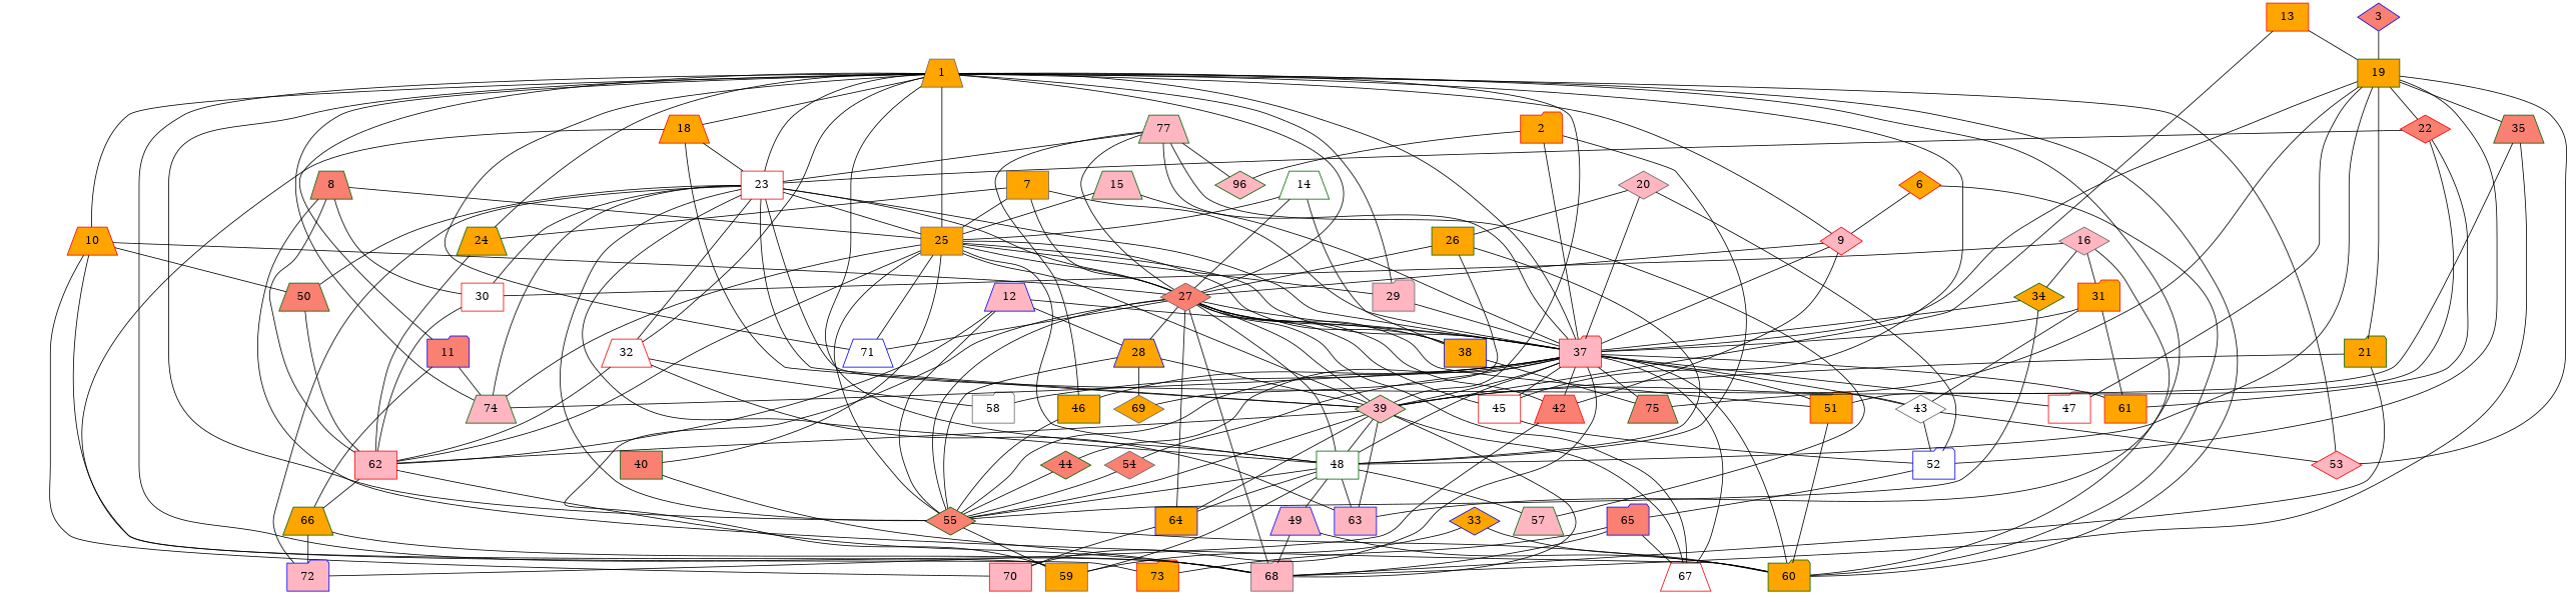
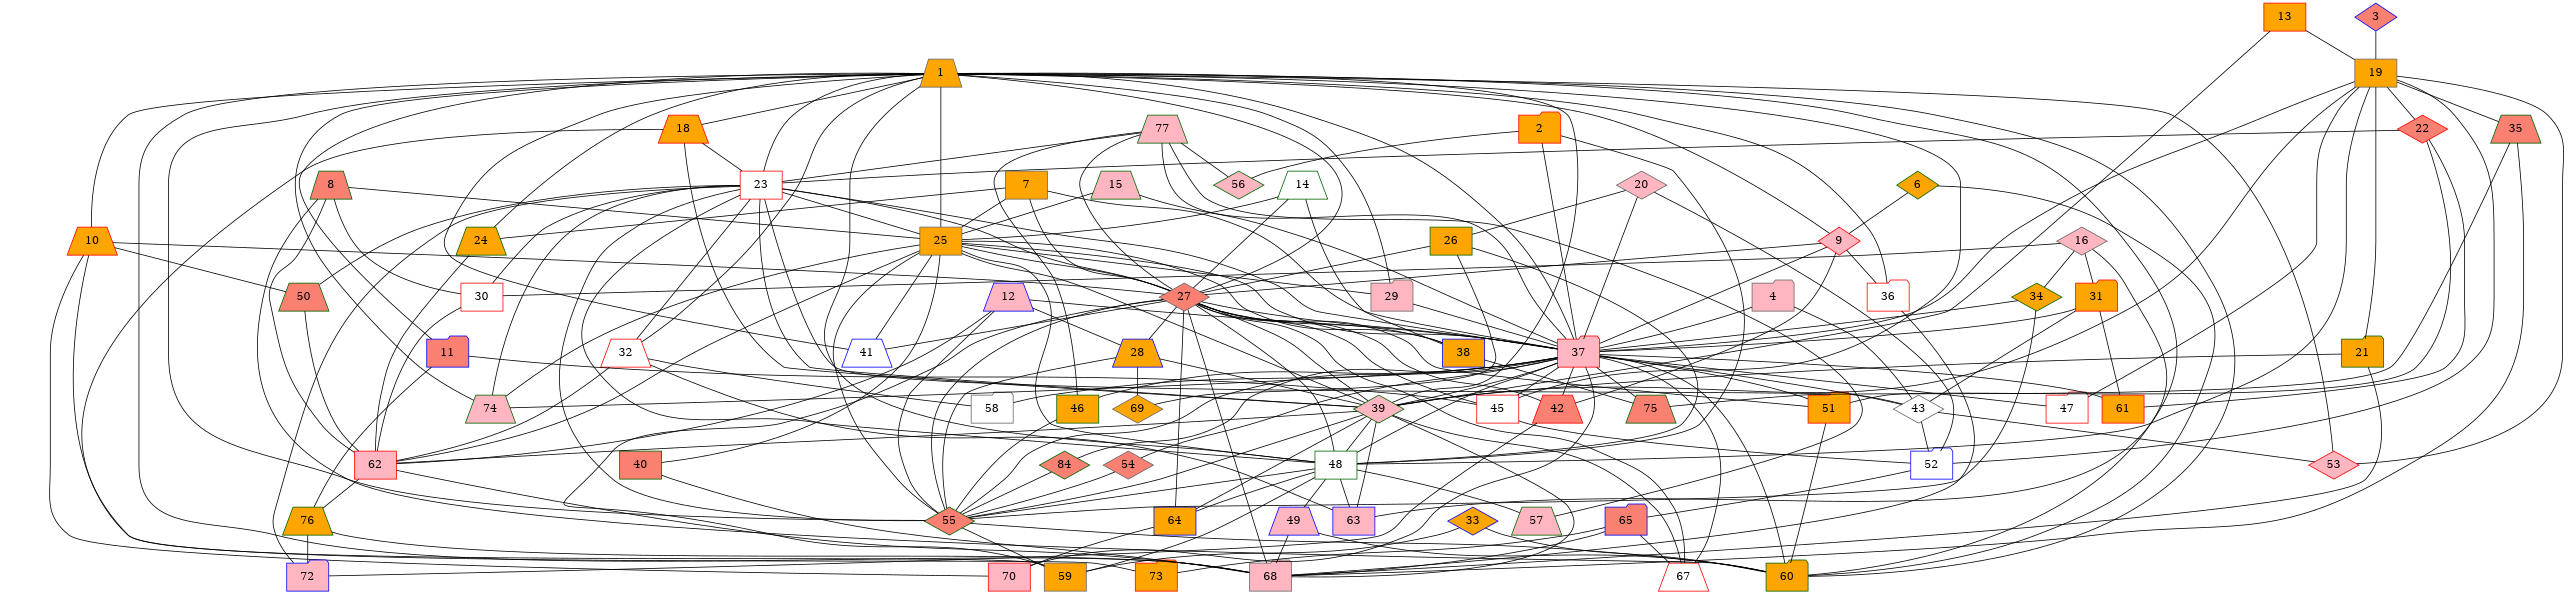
  graph {
    node [color=red fillcolor=orange shape=trapezium style=filled]
    edge [weight=1.0]
    1 [color=gray40]
    9 [fillcolor=lightpink shape=diamond]
    10
    11 [color=blue fillcolor=salmon shape=folder]
    18
    23 [fillcolor=white shape=box]
    24 [color=darkgreen]
    25 [color=gray40 shape=box]
    27 [color=gray40 fillcolor=salmon shape=diamond]
    29 [color=gray40 fillcolor=lightpink shape=folder]
    32 [fillcolor=white]
+   36 [fillcolor=white shape=folder]
    37 [fillcolor=lightpink shape=folder]
    39 [color=darkgreen fillcolor=lightpink shape=diamond]
-   41 [color=blue fillcolor=white label=71]
+   41 [color=blue fillcolor=white]
    45 [fillcolor=white shape=box]
    48 [color=darkgreen fillcolor=white shape=box]
    53 [fillcolor=lightpink shape=diamond]
    55 [color=darkgreen fillcolor=salmon shape=diamond]
    60 [color=darkgreen shape=folder]
    63 [color=blue fillcolor=lightpink shape=box]
    68 [color=gray40 fillcolor=lightpink shape=folder]
    74 [color=darkgreen fillcolor=lightpink]
    42 [fillcolor=salmon]
    50 [color=darkgreen fillcolor=salmon]
    70 [fillcolor=lightpink shape=box]
    73 [shape=folder]
-   66 [color=darkgreen]
+   66 [color=darkgreen label=76]
    59 [color=gray40 shape=box]
    43 [color=gray40 fillcolor=white shape=diamond]
    30 [fillcolor=white shape=box]
    72 [color=blue fillcolor=lightpink shape=folder]
    62 [fillcolor=lightpink shape=box]
    38 [color=blue shape=box]
    40 [color=darkgreen fillcolor=salmon shape=box]
    28 [color=blue]
    51 [shape=folder]
    64 [color=blue shape=box]
    67 [fillcolor=white]
    58 [color=gray40 fillcolor=white shape=folder]
    46 [color=darkgreen shape=box]
    47 [fillcolor=white shape=folder]
    61 [shape=box]
    n44 [color=darkgreen fillcolor=salmon label=75]
-   44 [color=darkgreen fillcolor=salmon shape=diamond]
+   44 [color=darkgreen fillcolor=salmon shape=diamond label=84]
    54 [color=gray40 fillcolor=salmon shape=diamond]
    52 [color=blue fillcolor=white shape=folder]
    57 [color=darkgreen fillcolor=lightpink]
    49 [color=blue fillcolor=lightpink]
    2 [shape=folder]
-   56 [color=darkgreen fillcolor=lightpink shape=diamond label=96]
+   56 [color=darkgreen fillcolor=lightpink shape=diamond]
    3 [color=blue fillcolor=salmon shape=diamond]
-   19 [color=darkgreen shape=box]
+   19 [color=gray40 shape=box]
    21 [color=darkgreen shape=folder]
    22 [fillcolor=salmon shape=diamond]
    35 [color=darkgreen fillcolor=salmon]
-   6 [shape=diamond]
+   4 [color=gray40 fillcolor=lightpink shape=folder]
+   6 [color=darkgreen shape=diamond]
    7 [color=gray40 shape=box]
    8 [color=darkgreen fillcolor=salmon]
    12 [color=blue fillcolor=lightpink]
    69 [color=gray40 shape=diamond]
    13 [shape=box]
    14 [color=darkgreen fillcolor=white]
    15 [color=darkgreen fillcolor=lightpink]
    16 [color=gray40 fillcolor=lightpink shape=diamond]
    31 [shape=folder]
    34 [color=darkgreen shape=diamond]
    n69 [color=darkgreen fillcolor=lightpink label=77]
    65 [color=blue fillcolor=salmon shape=folder]
    20 [color=gray40 fillcolor=lightpink shape=diamond]
    26 [color=darkgreen shape=box]
    33 [color=blue shape=diamond]
    1 -- 9
    1 -- 10 [weight=2.0]
    1 -- 11
    1 -- 18
    1 -- 23 [weight=2.0]
    1 -- 24
    1 -- 25 [weight=4.0]
    1 -- 27 [weight=2.0]
    1 -- 29
    1 -- 32
+   1 -- 36
    1 -- 37 [weight=2.0]
    1 -- 39 [weight=3.0]
    1 -- 41
    1 -- 45
    1 -- 48 [weight=2.0]
    1 -- 53
    1 -- 55 [weight=3.0]
    1 -- 60
    1 -- 63
    1 -- 68 [weight=2.0]
    1 -- 74
    9 -- 27
+   9 -- 36
    9 -- 37
    9 -- 42
    10 -- 27
    10 -- 50
    10 -- 70
    10 -- 73
-   11 -- 74
+   11 -- 45
    11 -- 66
    18 -- 23
    18 -- 39
    18 -- 59
    23 -- 25 [weight=2.0]
    23 -- 27
    23 -- 32
    23 -- 37 [weight=3.0]
    23 -- 39
    23 -- 48
    23 -- 55
    23 -- 74
    23 -- 50
    23 -- 43
    23 -- 30
    23 -- 72
    24 -- 62
    25 -- 27 [weight=2.0]
    25 -- 29
    25 -- 37 [weight=2.0]
    25 -- 39 [weight=3.0]
    25 -- 41
    25 -- 48 [weight=2.0]
    25 -- 55 [weight=3.0]
    25 -- 74
    25 -- 62
    25 -- 38
    25 -- 40
    27 -- 37
    27 -- 39 [weight=3.0]
    27 -- 41
    27 -- 45
    27 -- 48
    27 -- 55
    27 -- 68
    27 -- 42
    27 -- 59
    27 -- 38
    27 -- 28
    27 -- 51
    27 -- 64 [weight=2.0]
    27 -- 67
    29 -- 37
    32 -- 63
    32 -- 62
    32 -- 58
+   36 -- 68
    37 -- 39 [weight=3.0]
    37 -- 45
    37 -- 48
    37 -- 55
    37 -- 60
    37 -- 74
    37 -- 42
    37 -- 70
    37 -- 43 [weight=3.0]
    37 -- 51
    37 -- 67
    37 -- 58
    37 -- 46
    37 -- 47
    37 -- 61
    37 -- n44
    37 -- 44
    37 -- 54
    39 -- 48 [weight=2.0]
    39 -- 55
    39 -- 63 [weight=2.0]
    39 -- 68
    39 -- 62
    39 -- 64
    39 -- 67
    45 -- 52
    48 -- 55
    48 -- 63
    48 -- 59
    48 -- 64
    48 -- 57
    48 -- 49
    55 -- 60
    55 -- 59
    42 -- 72
    50 -- 62
    66 -- 68
    66 -- 72
    43 -- 53
    43 -- 52
    30 -- 62 [weight=2.0]
    62 -- 68
    62 -- 66
    38 -- n44
    40 -- 68
    28 -- 39
    28 -- 55
    28 -- 69
    51 -- 60
    64 -- 70
    46 -- 55
    44 -- 55
    54 -- 55
    52 -- 65
    49 -- 60
    49 -- 68
    2 -- 37
    2 -- 48
    2 -- 56
    3 -- 19
    19 -- 37
    19 -- 39
    19 -- 48
    19 -- 53
    19 -- 47
    19 -- 52
    19 -- 21
    19 -- 22
    19 -- 35 [weight=2.0]
    21 -- 39
    21 -- 68
    22 -- 23
    22 -- 51
    22 -- 61
    35 -- 68
    35 -- n44
+   4 -- 37
+   4 -- 43
    6 -- 9
    6 -- 60
    7 -- 24
    7 -- 25
    7 -- 27
    7 -- 37
    8 -- 25
    8 -- 60
    8 -- 30
    8 -- 62
    12 -- 37
    12 -- 55
    12 -- 62
    12 -- 28
    13 -- 39
    13 -- 19
    14 -- 25
    14 -- 27
    14 -- 38
    15 -- 25
    15 -- 37
    16 -- 60
    16 -- 30
    16 -- 31
    16 -- 34
    31 -- 37
    31 -- 43
    31 -- 61
    34 -- 37
    34 -- 55
    n69 -- 23
    n69 -- 27
    n69 -- 37
    n69 -- 46
    n69 -- 57
    n69 -- 56 [weight=2.0]
    65 -- 68
    65 -- 73
    65 -- 67
    20 -- 37 [weight=2.0]
    20 -- 52
    20 -- 26
    26 -- 27
    26 -- 48
    26 -- 69
    33 -- 60
    33 -- 59
  }
